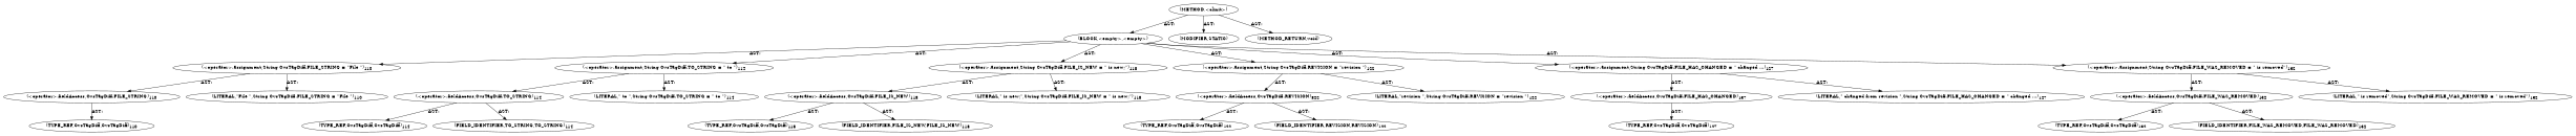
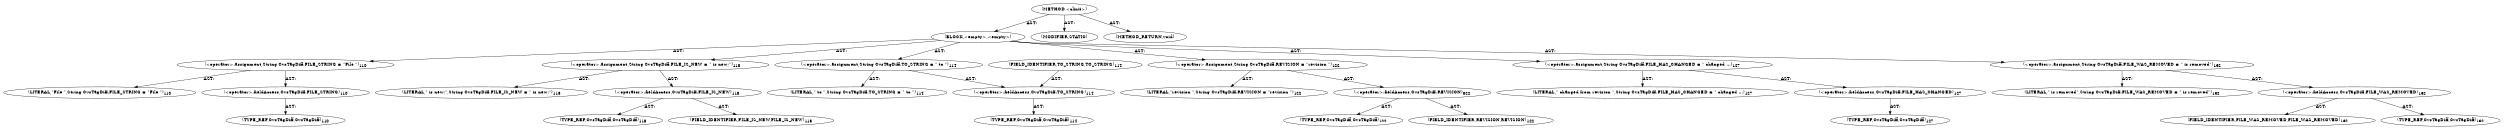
  digraph {
    n1 [label=<(METHOD,&lt;clinit&gt;)>]
    n2 [label=<(BLOCK,&lt;empty&gt;,&lt;empty&gt;)>]
    n3 [label=<(MODIFIER,STATIC)>]
    n4 [label=<(METHOD_RETURN,void)>]
    n5 [label=<(&lt;operator&gt;.assignment,String CvsTagDiff.FILE_STRING = &quot;File &quot;)<SUB>110</SUB>>]
    n6 [label=<(&lt;operator&gt;.assignment,String CvsTagDiff.TO_STRING = &quot; to &quot;)<SUB>114</SUB>>]
    n7 [label=<(&lt;operator&gt;.assignment,String CvsTagDiff.FILE_IS_NEW = &quot; is new;&quot;)<SUB>118</SUB>>]
    n8 [label=<(&lt;operator&gt;.assignment,String CvsTagDiff.REVISION = &quot;revision &quot;)<SUB>122</SUB>>]
    n9 [label=<(&lt;operator&gt;.assignment,String CvsTagDiff.FILE_HAS_CHANGED = &quot; changed ...)<SUB>127</SUB>>]
    n10 [label=<(&lt;operator&gt;.assignment,String CvsTagDiff.FILE_WAS_REMOVED = &quot; is removed&quot;)<SUB>132</SUB>>]
    n11 [label=<(&lt;operator&gt;.fieldAccess,CvsTagDiff.FILE_STRING)<SUB>110</SUB>>]
    n12 [label=<(LITERAL,&quot;File &quot;,String CvsTagDiff.FILE_STRING = &quot;File &quot;)<SUB>110</SUB>>]
    n13 [label=<(&lt;operator&gt;.fieldAccess,CvsTagDiff.TO_STRING)<SUB>114</SUB>>]
    n14 [label=<(LITERAL,&quot; to &quot;,String CvsTagDiff.TO_STRING = &quot; to &quot;)<SUB>114</SUB>>]
    n15 [label=<(&lt;operator&gt;.fieldAccess,CvsTagDiff.FILE_IS_NEW)<SUB>118</SUB>>]
    n16 [label=<(LITERAL,&quot; is new;&quot;,String CvsTagDiff.FILE_IS_NEW = &quot; is new;&quot;)<SUB>118</SUB>>]
    n17 [label=<(&lt;operator&gt;.fieldAccess,CvsTagDiff.REVISION)<SUB>822</SUB>>]
    n18 [label=<(LITERAL,&quot;revision &quot;,String CvsTagDiff.REVISION = &quot;revision &quot;)<SUB>122</SUB>>]
-   n19 [label=<(&lt;operator&gt;.fieldAccess,CvsTagDiff.FILE_HAS_CHANGED)<SUB>137</SUB>>]
+   n19 [label=<(&lt;operator&gt;.fieldAccess,CvsTagDiff.FILE_HAS_CHANGED)<SUB>127</SUB>>]
    n20 [label=<(LITERAL,&quot; changed from revision &quot;,String CvsTagDiff.FILE_HAS_CHANGED = &quot; changed ...)<SUB>127</SUB>>]
    n21 [label=<(&lt;operator&gt;.fieldAccess,CvsTagDiff.FILE_WAS_REMOVED)<SUB>132</SUB>>]
    n22 [label=<(LITERAL,&quot; is removed&quot;,String CvsTagDiff.FILE_WAS_REMOVED = &quot; is removed&quot;)<SUB>132</SUB>>]
    n23 [label=<(TYPE_REF,CvsTagDiff,CvsTagDiff)<SUB>110</SUB>>]
    n24 [label=<(TYPE_REF,CvsTagDiff,CvsTagDiff)<SUB>114</SUB>>]
    n25 [label=<(FIELD_IDENTIFIER,TO_STRING,TO_STRING)<SUB>114</SUB>>]
    n26 [label=<(TYPE_REF,CvsTagDiff,CvsTagDiff)<SUB>118</SUB>>]
    n27 [label=<(FIELD_IDENTIFIER,FILE_IS_NEW,FILE_IS_NEW)<SUB>118</SUB>>]
    n28 [label=<(TYPE_REF,CvsTagDiff,CvsTagDiff)<SUB>122</SUB>>]
    n29 [label=<(FIELD_IDENTIFIER,REVISION,REVISION)<SUB>122</SUB>>]
    n30 [label=<(TYPE_REF,CvsTagDiff,CvsTagDiff)<SUB>127</SUB>>]
    n31 [label=<(TYPE_REF,CvsTagDiff,CvsTagDiff)<SUB>132</SUB>>]
    n32 [label=<(FIELD_IDENTIFIER,FILE_WAS_REMOVED,FILE_WAS_REMOVED)<SUB>132</SUB>>]
    n1 -> n2 [label="AST: "]
    n1 -> n3 [label="AST: "]
    n1 -> n4 [label="AST: "]
    n2 -> n5 [label="AST: "]
    n2 -> n6 [label="AST: "]
    n2 -> n7 [label="AST: "]
    n2 -> n8 [label="AST: "]
    n2 -> n9 [label="AST: "]
    n2 -> n10 [label="AST: "]
    n5 -> n11 [label="AST: "]
    n5 -> n12 [label="AST: "]
    n6 -> n13 [label="AST: "]
    n6 -> n14 [label="AST: "]
    n7 -> n15 [label="AST: "]
    n7 -> n16 [label="AST: "]
    n8 -> n17 [label="AST: "]
    n8 -> n18 [label="AST: "]
    n9 -> n19 [label="AST: "]
    n9 -> n20 [label="AST: "]
    n10 -> n21 [label="AST: "]
    n10 -> n22 [label="AST: "]
    n11 -> n23 [label="AST: "]
    n13 -> n24 [label="AST: "]
-   n13 -> n25 [label="AST: "]
+   n25 -> n13 [label="AST: "]
    n15 -> n26 [label="AST: "]
    n15 -> n27 [label="AST: "]
    n17 -> n28 [label="AST: "]
    n17 -> n29 [label="AST: "]
    n19 -> n30 [label="AST: "]
    n21 -> n31 [label="AST: "]
    n21 -> n32 [label="AST: "]
  }
